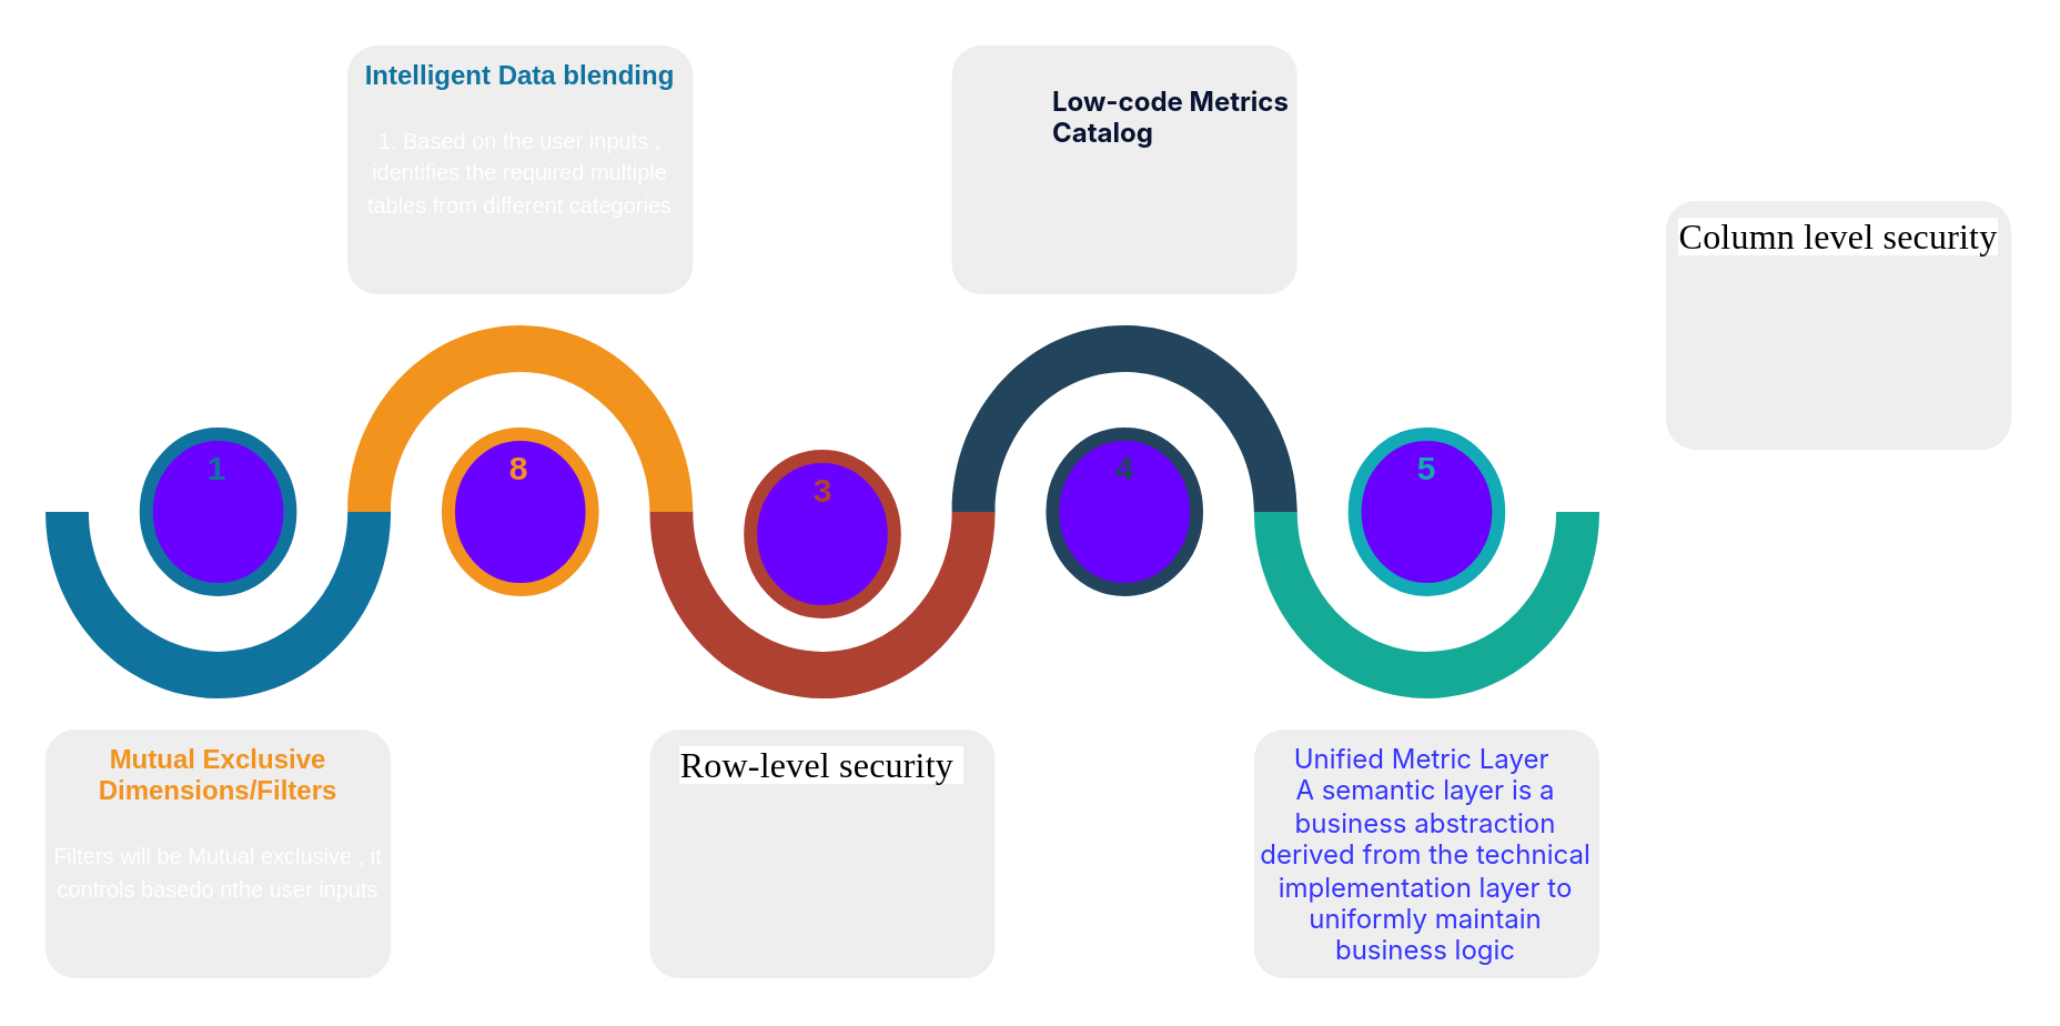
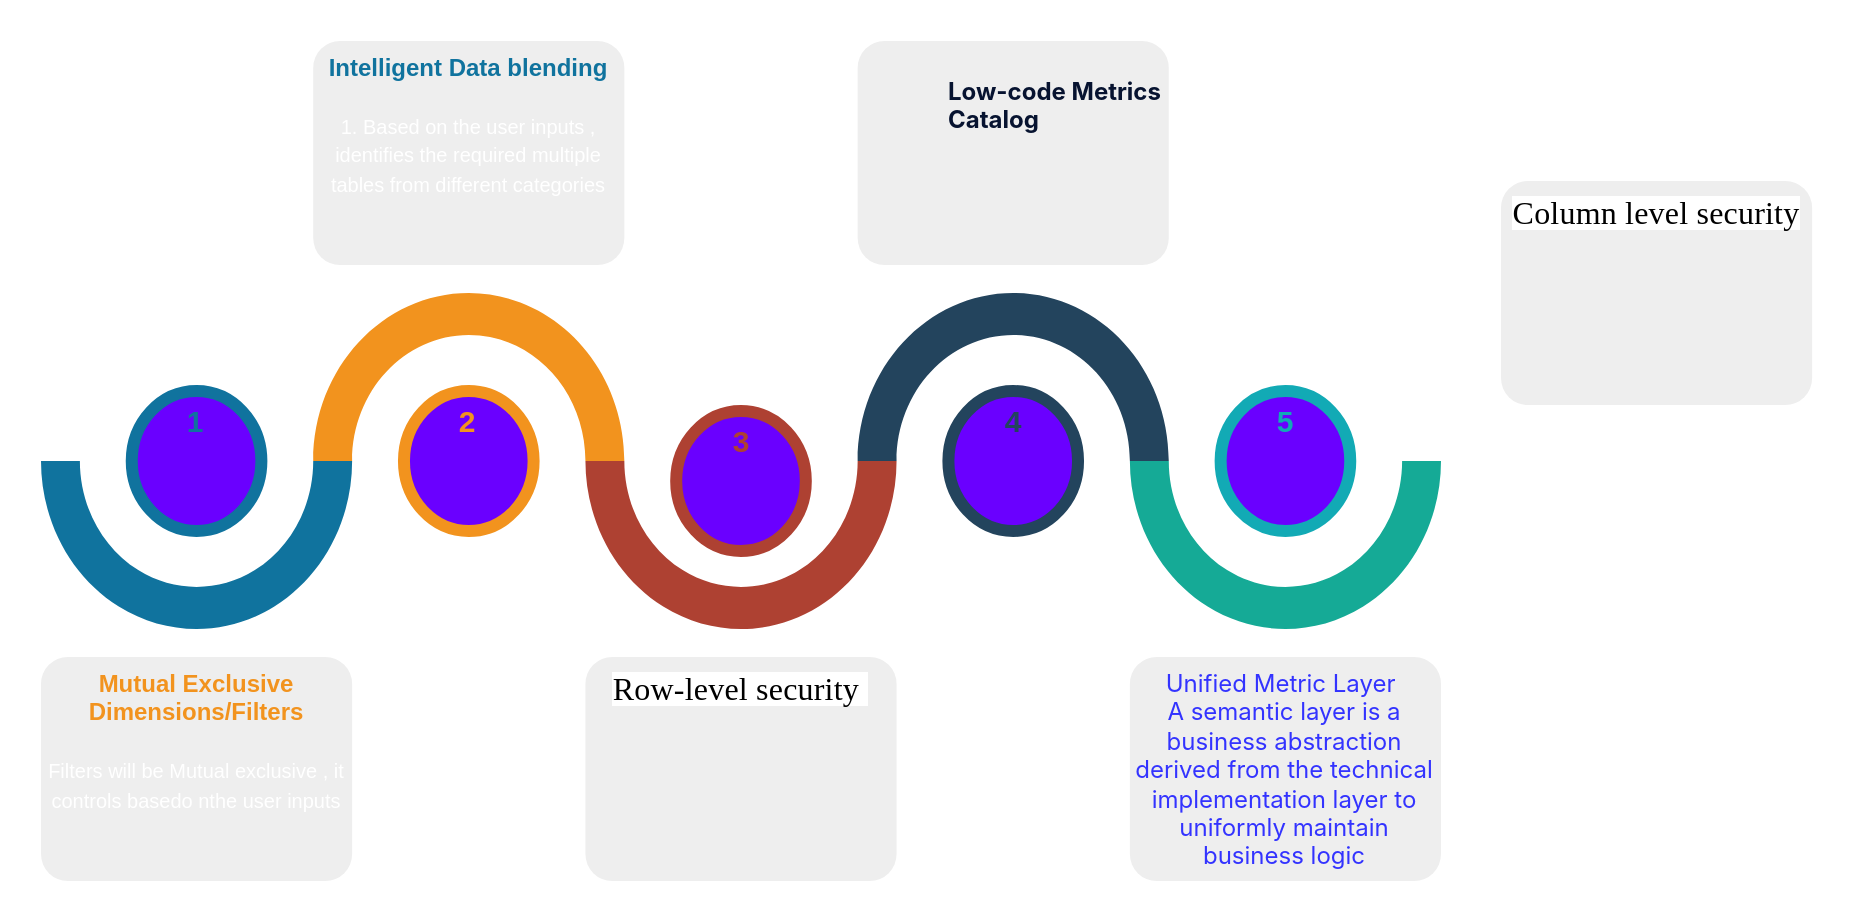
  <mxCell id="0" />
  <mxCell id="1" parent="0" />
  <mxCell id="2" value="" style="group" vertex="1" connectable="0" parent="1"><mxGeometry x="20" y="20" width="700" height="420" as="geometry" /></mxCell>
  <mxCell id="3" value="" style="verticalLabelPosition=bottom;verticalAlign=top;html=1;shape=mxgraph.basic.partConcEllipse;startAngle=0.25;endAngle=0.75;arcWidth=0.25;fillColor=#10739E;strokeColor=none;align=center;fontFamily=Helvetica;fontSize=12;fontColor=#ffffff;" vertex="1" parent="2"><mxGeometry y="126.0" width="155.556" height="168" as="geometry" /></mxCell>
  <mxCell id="4" value="" style="verticalLabelPosition=bottom;verticalAlign=top;html=1;shape=mxgraph.basic.partConcEllipse;startAngle=0.75;endAngle=0.25;arcWidth=0.25;fillColor=#F2931E;strokeColor=none;align=center;fontFamily=Helvetica;fontSize=12;fontColor=#ffffff;" vertex="1" parent="2"><mxGeometry x="136.111" y="126.0" width="155.556" height="168" as="geometry" /></mxCell>
  <mxCell id="5" value="" style="verticalLabelPosition=bottom;verticalAlign=top;html=1;shape=mxgraph.basic.partConcEllipse;startAngle=0.25;endAngle=0.75;arcWidth=0.25;fillColor=#AE4132;strokeColor=none;align=center;fontFamily=Helvetica;fontSize=12;fontColor=#ffffff;" vertex="1" parent="2"><mxGeometry x="272.222" y="126.0" width="155.556" height="168" as="geometry" /></mxCell>
  <mxCell id="6" value="" style="verticalLabelPosition=bottom;verticalAlign=top;html=1;shape=mxgraph.basic.partConcEllipse;startAngle=0.75;endAngle=0.25;arcWidth=0.25;fillColor=#23445D;strokeColor=none;align=center;fontFamily=Helvetica;fontSize=12;fontColor=#ffffff;" vertex="1" parent="2"><mxGeometry x="408.333" y="126.0" width="155.556" height="168" as="geometry" /></mxCell>
  <mxCell id="7" value="" style="verticalLabelPosition=bottom;verticalAlign=top;html=1;shape=mxgraph.basic.partConcEllipse;startAngle=0.25;endAngle=0.75;arcWidth=0.25;fillColor=#15AA96;strokeColor=none;align=center;fontFamily=Helvetica;fontSize=12;fontColor=#ffffff;" vertex="1" parent="2"><mxGeometry x="544.444" y="126.0" width="155.556" height="168" as="geometry" /></mxCell>
  <mxCell id="8" value="1" style="shape=ellipse;strokeWidth=6;strokeColor=#10739E;fontSize=15;html=1;whiteSpace=wrap;fontStyle=1;fontColor=#10739E;align=center;verticalAlign=top;fontFamily=Helvetica;fillColor=#6a00ff;" vertex="1" parent="2"><mxGeometry x="45.37" y="175" width="64.815" height="70" as="geometry" /></mxCell>
- <mxCell id="9" value="8" style="shape=ellipse;strokeWidth=6;strokeColor=#F2931E;fontSize=15;html=1;whiteSpace=wrap;fontStyle=1;fontColor=#F2931E;align=center;verticalAlign=top;fontFamily=Helvetica;fillColor=#6a00ff;" vertex="1" parent="2"><mxGeometry x="181.481" y="175" width="64.815" height="70" as="geometry" /></mxCell>
+ <mxCell id="9" value="2" style="shape=ellipse;strokeWidth=6;strokeColor=#F2931E;fontSize=15;html=1;whiteSpace=wrap;fontStyle=1;fontColor=#F2931E;align=center;verticalAlign=top;fontFamily=Helvetica;fillColor=#6a00ff;" vertex="1" parent="2"><mxGeometry x="181.481" y="175" width="64.815" height="70" as="geometry" /></mxCell>
  <mxCell id="10" value="3" style="shape=ellipse;strokeWidth=6;strokeColor=#AE4132;fontSize=15;html=1;whiteSpace=wrap;fontStyle=1;fontColor=#AE4132;align=center;verticalAlign=top;fontFamily=Helvetica;fillColor=#6a00ff;" vertex="1" parent="2"><mxGeometry x="317.593" y="185" width="64.815" height="70" as="geometry" /></mxCell>
  <mxCell id="11" value="4" style="shape=ellipse;strokeWidth=6;strokeColor=#23445D;fontSize=15;html=1;whiteSpace=wrap;fontStyle=1;fontColor=#23445D;align=center;verticalAlign=top;fontFamily=Helvetica;fillColor=#6a00ff;" vertex="1" parent="2"><mxGeometry x="453.704" y="175" width="64.815" height="70" as="geometry" /></mxCell>
  <mxCell id="12" value="5" style="shape=ellipse;strokeWidth=6;strokeColor=#12AAB5;fontSize=15;html=1;whiteSpace=wrap;fontStyle=1;fontColor=#12AAB5;align=center;verticalAlign=top;fontFamily=Helvetica;fillColor=#6a00ff;" vertex="1" parent="2"><mxGeometry x="589.815" y="175" width="64.815" height="70" as="geometry" /></mxCell>
  <mxCell id="13" value="&lt;font color=&quot;#F2931E&quot;&gt;&lt;b&gt;Mutual Exclusive Dimensions/Filters&lt;/b&gt;&lt;/font&gt;&lt;br&gt;&lt;br&gt;&lt;font size=&quot;1&quot;&gt;Filters will be Mutual exclusive , it controls basedo nthe user inputs&lt;/font&gt;" style="rounded=1;strokeColor=none;fillColor=#EEEEEE;align=center;arcSize=12;verticalAlign=top;whiteSpace=wrap;html=1;fontSize=12;fontFamily=Helvetica;fontColor=#ffffff;" vertex="1" parent="2"><mxGeometry y="308" width="155.556" height="112" as="geometry" /></mxCell>
  <mxCell id="14" value="&lt;font style=&quot;text-align: left;&quot; color=&quot;#10739E&quot;&gt;&lt;b&gt;Intelligent Data blending&lt;/b&gt;&lt;/font&gt;&lt;br style=&quot;text-align: left;&quot;&gt;&lt;br style=&quot;text-align: left;&quot;&gt;&lt;font style=&quot;text-align: left;&quot; size=&quot;1&quot;&gt;1. Based on the user inputs , identifies the required multiple tables from different categories&lt;/font&gt;" style="rounded=1;strokeColor=none;fillColor=#EEEEEE;align=center;arcSize=12;verticalAlign=top;whiteSpace=wrap;html=1;fontSize=12;fontFamily=Helvetica;fontColor=#ffffff;" vertex="1" parent="2"><mxGeometry x="136.111" width="155.556" height="112" as="geometry" /></mxCell>
  <mxCell id="15" value="&lt;span style=&quot;box-sizing: border-box; margin: 0px; padding: 0px; border: 0px; font-variant-numeric: inherit; font-variant-east-asian: inherit; font-variant-alternates: inherit; font-variant-position: inherit; font-stretch: inherit; font-size: 16px; line-height: inherit; font-family: Poppins; font-optical-sizing: inherit; font-kerning: inherit; font-feature-settings: inherit; font-variation-settings: inherit; vertical-align: baseline; color: rgb(0, 0, 0); letter-spacing: 0.1px; text-align: left; background-color: rgb(255, 255, 255);&quot;&gt;Row-level security&lt;/span&gt;&lt;span style=&quot;color: rgb(0, 0, 0); font-family: Poppins; font-size: 16px; letter-spacing: 0.1px; text-align: left; background-color: rgb(255, 255, 255);&quot;&gt;&amp;nbsp;&lt;/span&gt;" style="rounded=1;strokeColor=none;fillColor=#EEEEEE;align=center;arcSize=12;verticalAlign=top;whiteSpace=wrap;html=1;fontSize=12;fontFamily=Helvetica;fontColor=#ffffff;" vertex="1" parent="2"><mxGeometry x="272.222" y="308" width="155.556" height="112" as="geometry" /></mxCell>
  <mxCell id="16" value="&lt;div&gt;&lt;span style=&quot;font-family: -apple-system, BlinkMacSystemFont, &amp;quot;PingFang SC&amp;quot;, &amp;quot;Segoe UI&amp;quot;, &amp;quot;Microsoft YaHei&amp;quot;, &amp;quot;Helvetica Neue&amp;quot;, Arial, &amp;quot;Noto Sans&amp;quot;, sans-serif, &amp;quot;Apple Color Emoji&amp;quot;, &amp;quot;Segoe UI Emoji&amp;quot;, &amp;quot;Segoe UI Symbol&amp;quot;, &amp;quot;Noto Color emoji&amp;quot;; text-align: start;&quot;&gt;&lt;font color=&quot;#3333ff&quot; style=&quot;font-size: 12px;&quot;&gt;Unified Metric Layer&amp;nbsp;&lt;/font&gt;&lt;/span&gt;&lt;/div&gt;&lt;span style=&quot;font-family: -apple-system, BlinkMacSystemFont, &amp;quot;PingFang SC&amp;quot;, &amp;quot;Segoe UI&amp;quot;, &amp;quot;Microsoft YaHei&amp;quot;, &amp;quot;Helvetica Neue&amp;quot;, Arial, &amp;quot;Noto Sans&amp;quot;, sans-serif, &amp;quot;Apple Color Emoji&amp;quot;, &amp;quot;Segoe UI Emoji&amp;quot;, &amp;quot;Segoe UI Symbol&amp;quot;, &amp;quot;Noto Color emoji&amp;quot;; text-align: start;&quot;&gt;&lt;font color=&quot;#3333ff&quot; style=&quot;font-size: 12px;&quot;&gt;A semantic layer is a business abstraction derived from the technical implementation layer to uniformly maintain business logic&lt;/font&gt;&lt;/span&gt;" style="rounded=1;strokeColor=none;fillColor=#EEEEEE;align=center;arcSize=12;verticalAlign=top;whiteSpace=wrap;html=1;fontSize=12;fontFamily=Helvetica;fontColor=#ffffff;" vertex="1" parent="2"><mxGeometry x="544.444" y="308" width="155.556" height="112" as="geometry" /></mxCell>
  <mxCell id="17" value="&lt;ul style=&quot;box-sizing: inherit; margin: 0px; padding: 0px; border: 0px; vertical-align: baseline; font-family: -apple-system, BlinkMacSystemFont, &amp;quot;PingFang SC&amp;quot;, &amp;quot;Segoe UI&amp;quot;, &amp;quot;Microsoft YaHei&amp;quot;, &amp;quot;Helvetica Neue&amp;quot;, Arial, &amp;quot;Noto Sans&amp;quot;, sans-serif, &amp;quot;Apple Color Emoji&amp;quot;, &amp;quot;Segoe UI Emoji&amp;quot;, &amp;quot;Segoe UI Symbol&amp;quot;, &amp;quot;Noto Color emoji&amp;quot;; list-style: none; word-break: break-word; color: rgb(7, 19, 48); text-align: start;&quot;&gt;&lt;li style=&quot;box-sizing: inherit; margin: 12px 0px 0px; padding: 0px 0px 0px 45px; border: 0px; font-weight: inherit; vertical-align: baseline; position: relative; word-break: break-word;&quot;&gt;&lt;span style=&quot;box-sizing: inherit; margin: 0px; padding: 0px; border: 0px; font-weight: 700; vertical-align: baseline; word-break: break-word;&quot;&gt;&lt;font style=&quot;font-size: 12px;&quot;&gt;Low-code Metrics Catalog&lt;/font&gt;&lt;/span&gt;&lt;/li&gt;&lt;/ul&gt;" style="rounded=1;strokeColor=none;fillColor=#EEEEEE;align=center;arcSize=12;verticalAlign=top;whiteSpace=wrap;html=1;fontSize=12;fontFamily=Helvetica;fontColor=#ffffff;" vertex="1" parent="2"><mxGeometry x="408.333" width="155.556" height="112" as="geometry" /></mxCell>
  <mxCell id="18" value="&lt;span style=&quot;box-sizing: border-box; margin: 0px; padding: 0px; border: 0px; font-variant-numeric: inherit; font-variant-east-asian: inherit; font-variant-alternates: inherit; font-variant-position: inherit; font-stretch: inherit; font-size: 16px; line-height: inherit; font-family: Poppins; font-optical-sizing: inherit; font-kerning: inherit; font-feature-settings: inherit; font-variation-settings: inherit; vertical-align: baseline; color: rgb(0, 0, 0); letter-spacing: 0.1px; text-align: left; background-color: rgb(255, 255, 255);&quot;&gt;Column level security&lt;/span&gt;" style="rounded=1;strokeColor=none;fillColor=#EEEEEE;align=center;arcSize=12;verticalAlign=top;whiteSpace=wrap;html=1;fontSize=12;fontFamily=Helvetica;fontColor=#ffffff;" vertex="1" parent="1"><mxGeometry x="750.003" y="90" width="155.556" height="112" as="geometry" /></mxCell>
